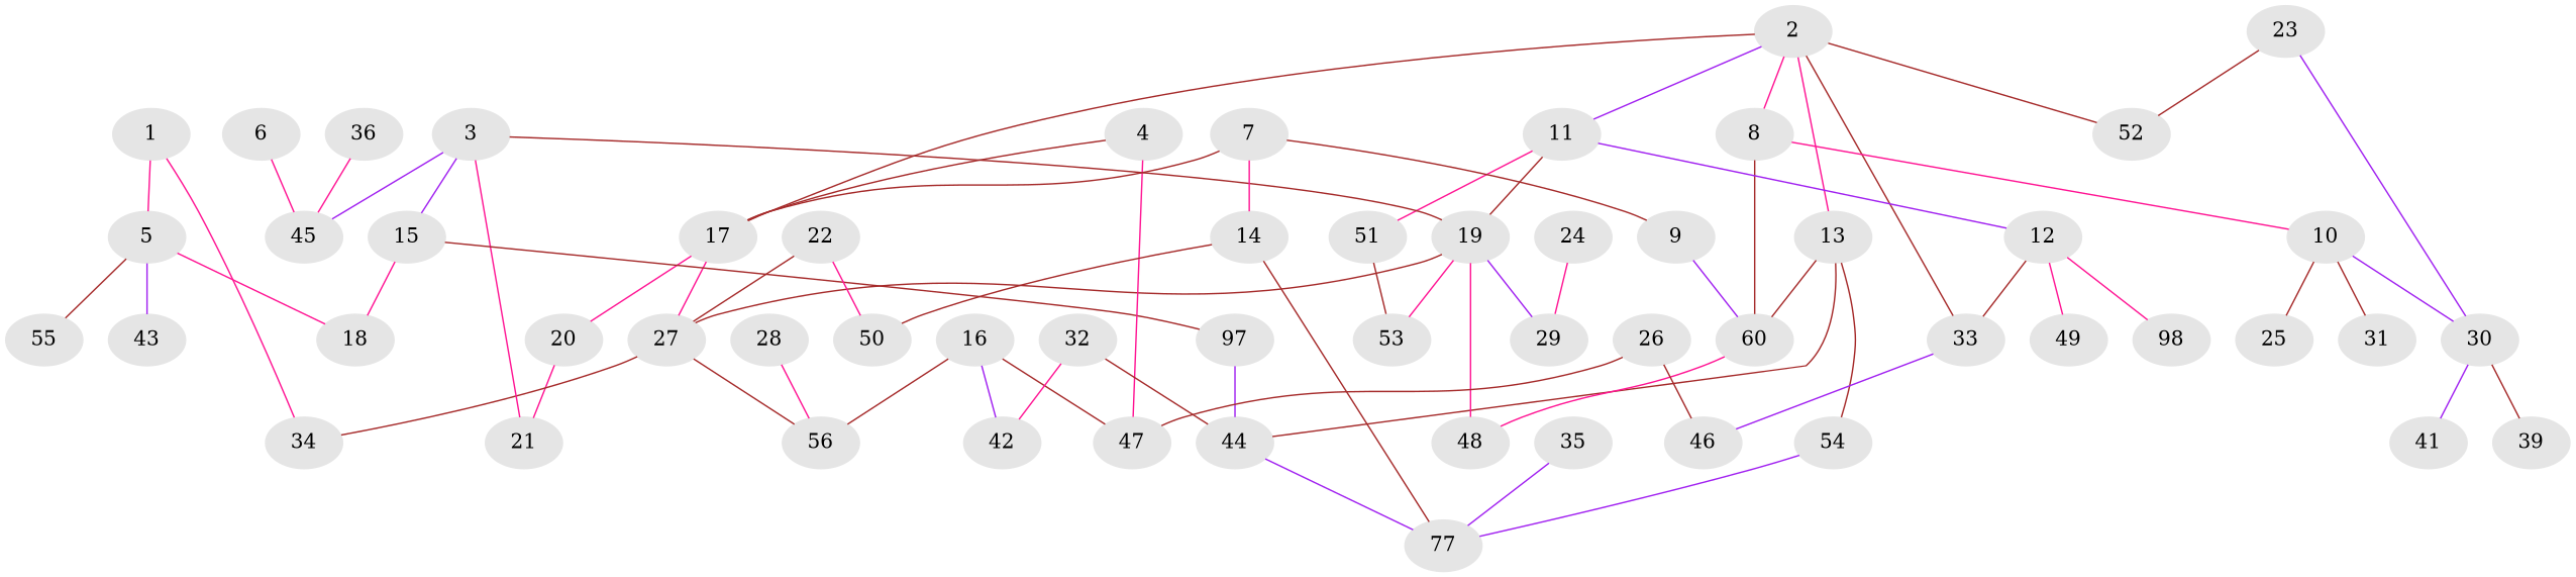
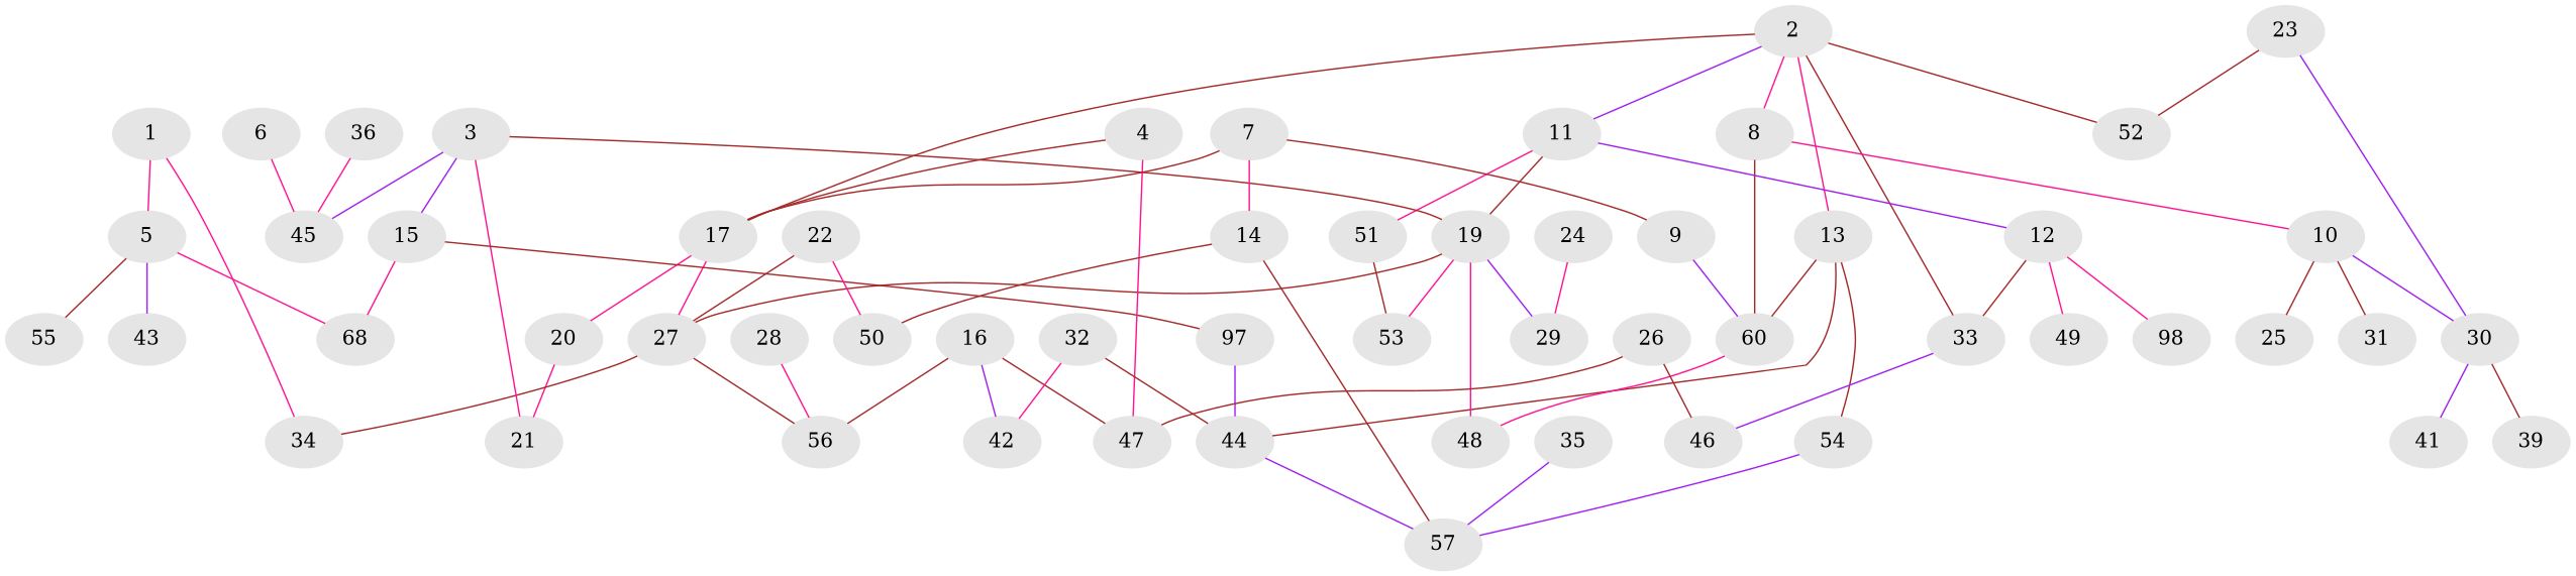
  graph {
    node [color=gray90 style=filled]
    edge [color=brown weight=1.0]
    1
    5
    34
-   18
+   18 [label=68]
    43
    55
    17
    20
    27
    2
    8
    11
    13
    33
    52
    10
    n17 [label=60]
    19
    12
    51
    44
    54
    46
    3
    15
    21
    45
    n28 [label=97]
    29
    48
    53
    4
    47
    6
    7
    9
    14
    50
-   57 [label=77]
+   57
    25
    30
    31
    39
    41
    n45 [label=98]
    49
    16
    42
    56
    22
    23
    24
    26
    28
    32
    35
    36
    1 -- 5 [color=deeppink]
    1 -- 34 [color=deeppink]
    5 -- 18 [color=deeppink]
    5 -- 43 [color=purple]
    5 -- 55
    17 -- 20 [color=deeppink]
    17 -- 27 [color=deeppink]
    20 -- 21 [color=deeppink]
    27 -- 34
    27 -- 56
    2 -- 17
    2 -- 8 [color=deeppink]
    2 -- 11 [color=purple]
    2 -- 13 [color=deeppink]
    2 -- 33
    2 -- 52
    8 -- 10 [color=deeppink]
    8 -- n17
    11 -- 19
    11 -- 12 [color=purple]
    11 -- 51 [color=deeppink]
    13 -- n17
    13 -- 44
    13 -- 54
    33 -- 46 [color=purple]
    10 -- 25
    10 -- 30 [color=purple]
    10 -- 31
    n17 -- 48 [color=deeppink]
    19 -- 27
    19 -- 29 [color=purple]
    19 -- 48 [color=deeppink]
    19 -- 53 [color=deeppink]
    12 -- 33
    12 -- n45 [color=deeppink]
    12 -- 49 [color=deeppink]
    51 -- 53
    44 -- 57 [color=purple]
    54 -- 57 [color=purple]
    3 -- 19
    3 -- 15 [color=purple]
    3 -- 21 [color=deeppink]
    3 -- 45 [color=purple]
    15 -- 18 [color=deeppink]
    15 -- n28
    n28 -- 44 [color=purple]
    4 -- 17
    4 -- 47 [color=deeppink]
    6 -- 45 [color=deeppink]
    7 -- 17
    7 -- 9
    7 -- 14 [color=deeppink]
    9 -- n17 [color=purple]
    14 -- 50
    14 -- 57
    30 -- 39
    30 -- 41 [color=purple]
    16 -- 47
    16 -- 42 [color=purple]
    16 -- 56 [weight=2.0]
    22 -- 27 [weight=2.0]
    22 -- 50 [color=deeppink]
    23 -- 52
    23 -- 30 [color=purple]
    24 -- 29 [color=deeppink]
    26 -- 46
    26 -- 47
    28 -- 56 [color=deeppink]
    32 -- 44
    32 -- 42 [color=deeppink]
    35 -- 57 [color=purple]
    36 -- 45 [color=deeppink]
  }
